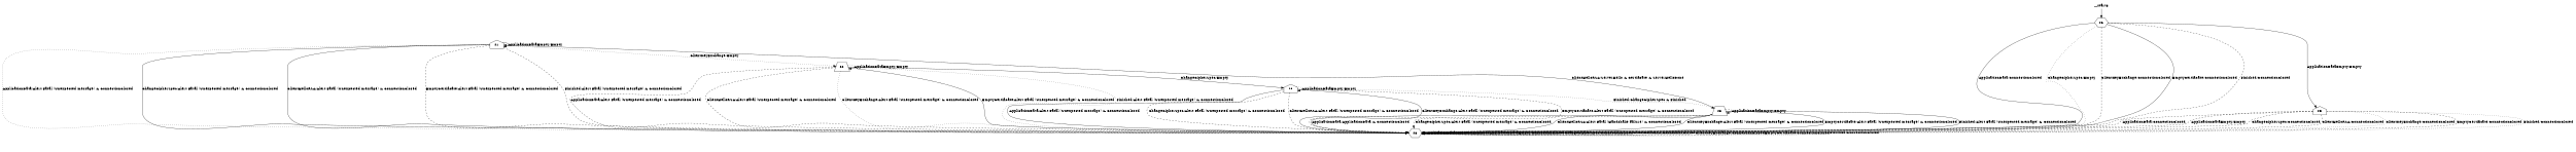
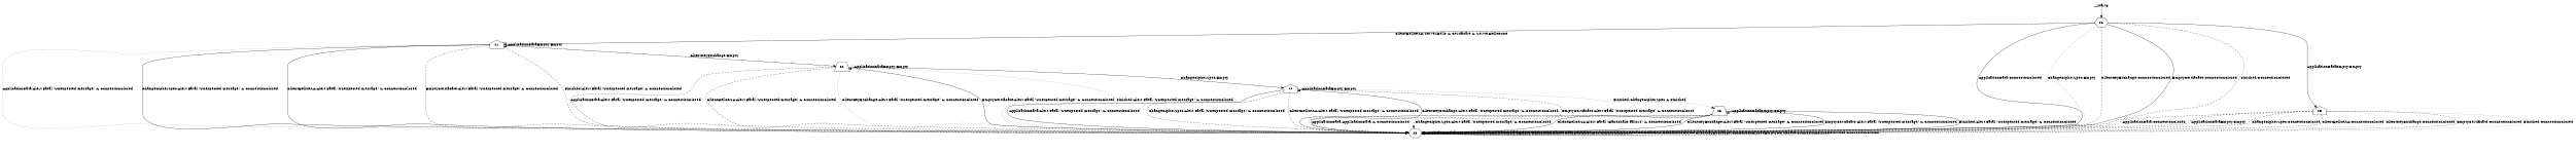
  digraph {
    node [shape=house]
    edge [style=solid]
    n1 [label=s6 shape=hexagon]
    n2 [label=s1]
    n3 [label=s8 shape=hexagon]
    n4 [label=s5]
    n5 [label=s2 shape=trapezium]
    n6 [label=s0]
    n7 [label=s3 shape=trapezium]
    n8 [height=0 label=__start8 shape=none width=0]
-   n7 -> n2 [label="ClientHelloRSA/ServerHello & Certificate & ServerHelloDone"]
+   n1 -> n2 [label="ClientHelloRSA/ServerHello & Certificate & ServerHelloDone"]
    n1 -> n3 [label="ApplicationData/ConnectionClosed"]
    n1 -> n3 [label="ChangeCipherSpec/Empty" style=dotted]
    n1 -> n3 [label="ClientKeyExchange/ConnectionClosed" style=dashed]
    n1 -> n3 [label="EmptyCertificate/ConnectionClosed"]
    n1 -> n3 [label="Finished/ConnectionClosed" style=dashed]
    n1 -> n4 [label="ApplicationDataEmpty/Empty"]
    n2 -> n2 [label="ApplicationDataEmpty/Empty"]
    n2 -> n3 [label="ApplicationData/Alert Fatal (Unexpected message) & ConnectionClosed" style=dotted]
    n2 -> n3 [label="ChangeCipherSpec/Alert Fatal (Unexpected message) & ConnectionClosed"]
    n2 -> n3 [label="ClientHelloRSA/Alert Fatal (Unexpected message) & ConnectionClosed"]
    n2 -> n3 [label="EmptyCertificate/Alert Fatal (Unexpected message) & ConnectionClosed" style=dashed]
    n2 -> n3 [label="Finished/Alert Fatal (Unexpected message) & ConnectionClosed" style=dashed]
-   n2 -> n5 [label="ClientKeyExchange/Empty" style=dotted]
+   n2 -> n5 [label="ClientKeyExchange/Empty"]
    n3 -> n3 [label="ApplicationData/ConnectionClosed"]
    n3 -> n3 [label="ApplicationDataEmpty/ConnectionClosed"]
    n3 -> n3 [label="ChangeCipherSpec/ConnectionClosed"]
    n3 -> n3 [label="ClientHelloRSA/ConnectionClosed" style=dashed]
    n3 -> n3 [label="ClientKeyExchange/ConnectionClosed"]
    n3 -> n3 [label="EmptyCertificate/ConnectionClosed" style=dashed]
    n3 -> n3 [label="Finished/ConnectionClosed" style=dotted]
    n4 -> n3 [label="ApplicationData/ConnectionClosed" style=dashed]
    n4 -> n3 [label="ApplicationDataEmpty/Empty" style=dashed]
    n4 -> n3 [label="ChangeCipherSpec/ConnectionClosed" style=dashed]
    n4 -> n3 [label="ClientHelloRSA/ConnectionClosed" style=dashed]
    n4 -> n3 [label="ClientKeyExchange/ConnectionClosed" style=dotted]
    n4 -> n3 [label="EmptyCertificate/ConnectionClosed" style=dashed]
    n4 -> n3 [label="Finished/ConnectionClosed" style=dotted]
    n5 -> n3 [label="ApplicationData/Alert Fatal (Unexpected message) & ConnectionClosed" style=dashed]
    n5 -> n3 [label="ClientHelloRSA/Alert Fatal (Unexpected message) & ConnectionClosed" style=dashed]
    n5 -> n3 [label="ClientKeyExchange/Alert Fatal (Unexpected message) & ConnectionClosed" style=dotted]
    n5 -> n3 [label="EmptyCertificate/Alert Fatal (Unexpected message) & ConnectionClosed"]
    n5 -> n3 [label="Finished/Alert Fatal (Unexpected message) & ConnectionClosed" style=dotted]
    n5 -> n5 [label="ApplicationDataEmpty/Empty" style=dotted]
    n5 -> n6 [label="ChangeCipherSpec/Empty"]
    n6 -> n3 [label="ApplicationData/Alert Fatal (Unexpected message) & ConnectionClosed"]
    n6 -> n3 [label="ChangeCipherSpec/Alert Fatal (Unexpected message) & ConnectionClosed" style=dashed]
    n6 -> n3 [label="ClientHelloRSA/Alert Fatal (Unexpected message) & ConnectionClosed" style=dashed]
    n6 -> n3 [label="ClientKeyExchange/Alert Fatal (Unexpected message) & ConnectionClosed"]
    n6 -> n3 [label="EmptyCertificate/Alert Fatal (Unexpected message) & ConnectionClosed" style=dashed]
    n6 -> n6 [label="ApplicationDataEmpty/Empty" style=dotted]
    n6 -> n7 [label="Finished/ChangeCipherSpec & Finished" style=dotted]
    n7 -> n3 [label="ApplicationData/ApplicationData & ConnectionClosed"]
    n7 -> n3 [label="ChangeCipherSpec/Alert Fatal (Unexpected message) & ConnectionClosed" style=dashed]
    n7 -> n3 [label="ClientHelloRSA/Alert Fatal (Handshake failure) & ConnectionClosed"]
    n7 -> n3 [label="ClientKeyExchange/Alert Fatal (Unexpected message) & ConnectionClosed"]
    n7 -> n3 [label="EmptyCertificate/Alert Fatal (Unexpected message) & ConnectionClosed"]
    n7 -> n3 [label="Finished/Alert Fatal (Unexpected message) & ConnectionClosed"]
    n7 -> n7 [label="ApplicationDataEmpty/Empty" style=dashed]
    n8 -> n1
  }
